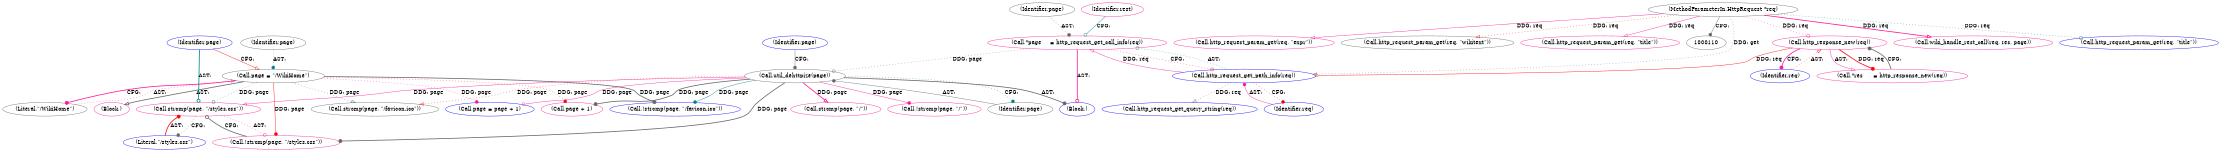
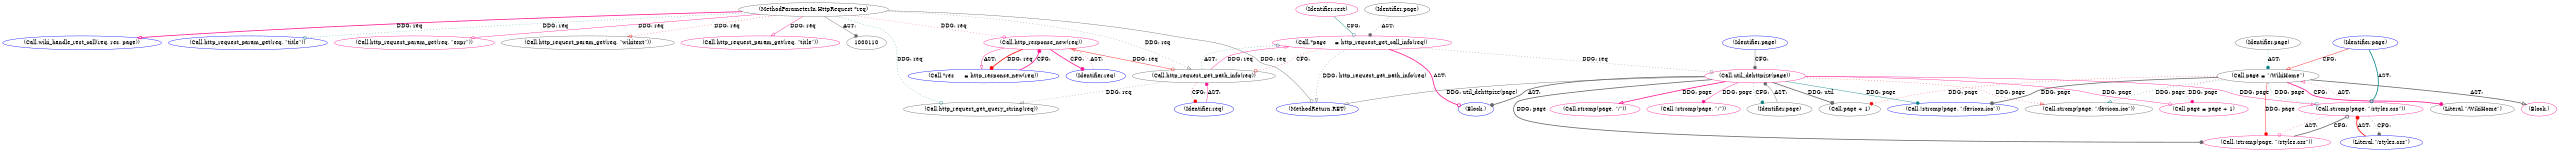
  digraph {
    node [color=deeppink]
    edge [arrowhead=dot color=gray40 style=dotted]
    n1 [label="(Call,strcmp(page, \"/styles.css\"))"]
    n2 [label="(Call,!strcmp(page, \"/styles.css\"))"]
    n3 [color=blue label="(Literal,\"/styles.css\")"]
    n4 [color=gray40 label="(Call,page = \"/WikiHome\")"]
    n5 [color=gray40 label="(Literal,\"/WikiHome\")"]
    n6 [color=gray40 label="(Call,strcmp(page, \"/favicon.ico\"))"]
-   n7 [label="(Call,page + 1)"]
+   n7 [color=gray40 label="(Call,page + 1)"]
    n8 [label="(Block,)"]
    n9 [color=blue label="(Call,!strcmp(page, \"/favicon.ico\"))"]
-   n10 [color=blue label="(Call,page = page + 1)"]
-   n11 [color=gray40 label="(Call,util_dehttpize(page))"]
+   n10 [label="(Call,page = page + 1)"]
+   n11 [label="(Call,util_dehttpize(page))"]
    n12 [label="(Call,strcmp(page, \"/\"))"]
    n13 [label="(Call,!strcmp(page, \"/\"))"]
+   n14 [color=blue label="(MethodReturn,RET)"]
    n15 [color=gray40 label="(Identifier,page)"]
    n16 [color=blue label="(Block,)"]
    n17 [label="(Call,*page     = http_request_get_call_info(req))"]
-   n18 [color=blue label="(Call,http_request_get_path_info(req))"]
-   n19 [color=blue label="(Call,http_request_get_query_string(req))"]
+   n18 [color=gray40 label="(Call,http_request_get_path_info(req))"]
+   n19 [color=gray40 label="(Call,http_request_get_query_string(req))"]
    n20 [color=blue label="(Identifier,req)"]
    n21 [label="(Call,http_response_new(req))"]
    n22 [color=blue label="(Identifier,req)"]
-   n23 [label="(Call,*res      = http_response_new(req))"]
+   n23 [color=blue label="(Call,*res      = http_response_new(req))"]
    n24 [color=gray40 label="(MethodParameterIn,HttpRequest *req)"]
-   n25 [label="(Call,wiki_handle_rest_call(req, res, page))"]
+   n25 [color=blue label="(Call,wiki_handle_rest_call(req, res, page))"]
    n26 [color=blue label="(Call,http_request_param_get(req, \"title\"))"]
    n27 [label="(Call,http_request_param_get(req, \"expr\"))"]
    n28 [color=gray40 label="(Call,http_request_param_get(req, \"wikitext\"))"]
    n29 [label="(Call,http_request_param_get(req, \"title\"))"]
    1000110 [color=gray40]
    n31 [color=blue label="(Identifier,page)"]
    n32 [color=blue label="(Identifier,page)"]
    n33 [color=gray40 label="(Identifier,page)"]
    n34 [color=gray40 label="(Identifier,page)"]
    n35 [label="(Identifier,rest)"]
    n1 -> n2 [arrowhead=odot color=deeppink label="AST: "]
    n1 -> n3 [label="CFG: "]
    n2 -> n1 [arrowhead=odot label="CFG: " style=bold]
    n3 -> n1 [color=red label="AST: " style=bold]
    n4 -> n1 [arrowhead=odot color=teal label="DDG: page"]
    n4 -> n2 [color=red label="DDG: page" style=solid]
    n4 -> n5 [color=deeppink label="CFG: " style=bold]
    n4 -> n6 [arrowhead=onormal color=teal label="DDG: page"]
    n4 -> n7 [color=red label="DDG: page"]
    n4 -> n8 [arrowhead=onormal label="AST: " style=bold]
    n4 -> n9 [label="DDG: page" style=bold]
    n4 -> n10 [color=deeppink label="DDG: page"]
    n5 -> n4 [arrowhead=onormal color=deeppink label="AST: "]
    n11 -> n1 [arrowhead=onormal color=deeppink label="DDG: page" style=solid]
    n11 -> n2 [label="DDG: page" style=bold]
    n11 -> n6 [arrowhead=onormal color=red label="DDG: page"]
-   n11 -> n7 [label="DDG: page" style=bold]
+   n11 -> n7 [label="DDG: util" style=bold]
    n11 -> n9 [color=teal label="DDG: page" style=solid]
    n11 -> n10 [arrowhead=odot color=deeppink label="DDG: page" style=solid]
    n11 -> n12 [arrowhead=onormal color=deeppink label="DDG: page" style=bold]
    n11 -> n13 [color=deeppink label="DDG: page" style=solid]
+   n11 -> n14 [arrowhead=onormal label="DDG: util_dehttpize(page)" style=solid]
    n11 -> n15 [color=teal label="CFG: "]
    n11 -> n16 [label="AST: " style=bold]
    n15 -> n11 [label="AST: " style=solid]
-   n17 -> n11 [arrowhead=odot label="DDG: page"]
+   n17 -> n11 [arrowhead=odot label="DDG: req"]
+   n17 -> n14 [arrowhead=onormal label="DDG: http_request_get_path_info(req)"]
    n17 -> n16 [arrowhead=odot color=deeppink label="AST: " style=bold]
    n17 -> n18 [arrowhead=odot color=red label="CFG: "]
    n18 -> n17 [arrowhead=odot color=teal label="AST: "]
    n18 -> n17 [arrowhead=onormal color=deeppink label="DDG: req" style=solid]
    n18 -> n19 [arrowhead=onormal label="DDG: req"]
    n18 -> n20 [color=red label="CFG: "]
    n20 -> n18 [color=deeppink label="AST: " style=solid]
    n21 -> n18 [arrowhead=odot color=red label="DDG: req" style=solid]
    n21 -> n22 [color=deeppink label="CFG: " style=bold]
    n21 -> n23 [arrowhead=onormal color=deeppink label="AST: " style=solid]
    n21 -> n23 [color=red label="DDG: req" style=bold]
    n22 -> n21 [arrowhead=onormal color=red label="AST: "]
-   n23 -> n21 [label="CFG: " style=bold]
-   n24 -> n18 [arrowhead=onormal label="DDG: get"]
+   n23 -> n21 [color=deeppink label="CFG: " style=bold]
+   n24 -> n14 [arrowhead=odot label="DDG: req" style=solid]
+   n24 -> n18 [arrowhead=onormal label="DDG: req"]
+   n24 -> n19 [arrowhead=odot color=teal label="DDG: req"]
    n24 -> n21 [arrowhead=odot color=deeppink label="DDG: req"]
    n24 -> n25 [arrowhead=onormal color=deeppink label="DDG: req" style=bold]
    n24 -> n26 [arrowhead=odot color=teal label="DDG: req"]
    n24 -> n27 [arrowhead=onormal color=deeppink label="DDG: req" style=solid]
    n24 -> n28 [arrowhead=onormal color=red label="DDG: req"]
    n24 -> n29 [arrowhead=onormal color=deeppink label="DDG: req" style=solid]
-   n24 -> 1000110 [label="CFG: " style=solid]
+   n24 -> 1000110 [label="AST: " style=solid]
    n31 -> n11 [label="CFG: " style=solid]
    n32 -> n1 [arrowhead=odot color=teal label="AST: " style=bold]
    n32 -> n4 [arrowhead=onormal color=red label="CFG: " style=solid]
    n33 -> n17 [label="AST: "]
    n34 -> n4 [color=teal label="AST: "]
    n35 -> n17 [arrowhead=odot color=teal label="CFG: " style=solid]
  }
